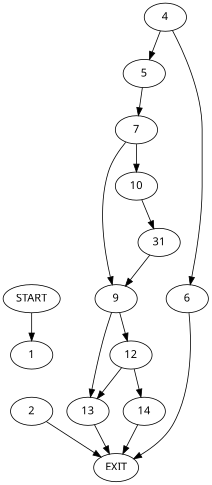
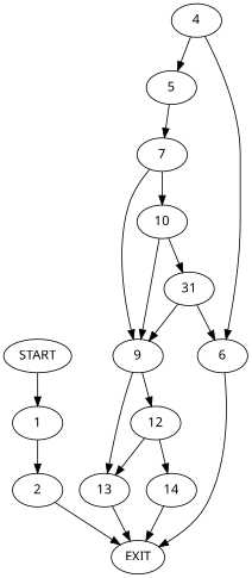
  digraph {
    fontname="Noto Sans"
    node [fontname="Noto Sans"]
    edge [fontname="Noto Sans"]
    n1 [label=START]
    1
    2
    n4 [label=EXIT]
    4
    5
    6
    7
    9
    10
    12
    13
    n13 [label=31]
    14
    n1 -> 1
+   1 -> 2
    2 -> n4
    4 -> 5
    4 -> 6
    5 -> 7
    6 -> n4
    7 -> 9
    7 -> 10
    9 -> 12
    9 -> 13
+   10 -> 9
    10 -> n13
    12 -> 13
    12 -> 14
    13 -> n4
+   n13 -> 6
    n13 -> 9
    14 -> n4
  }
